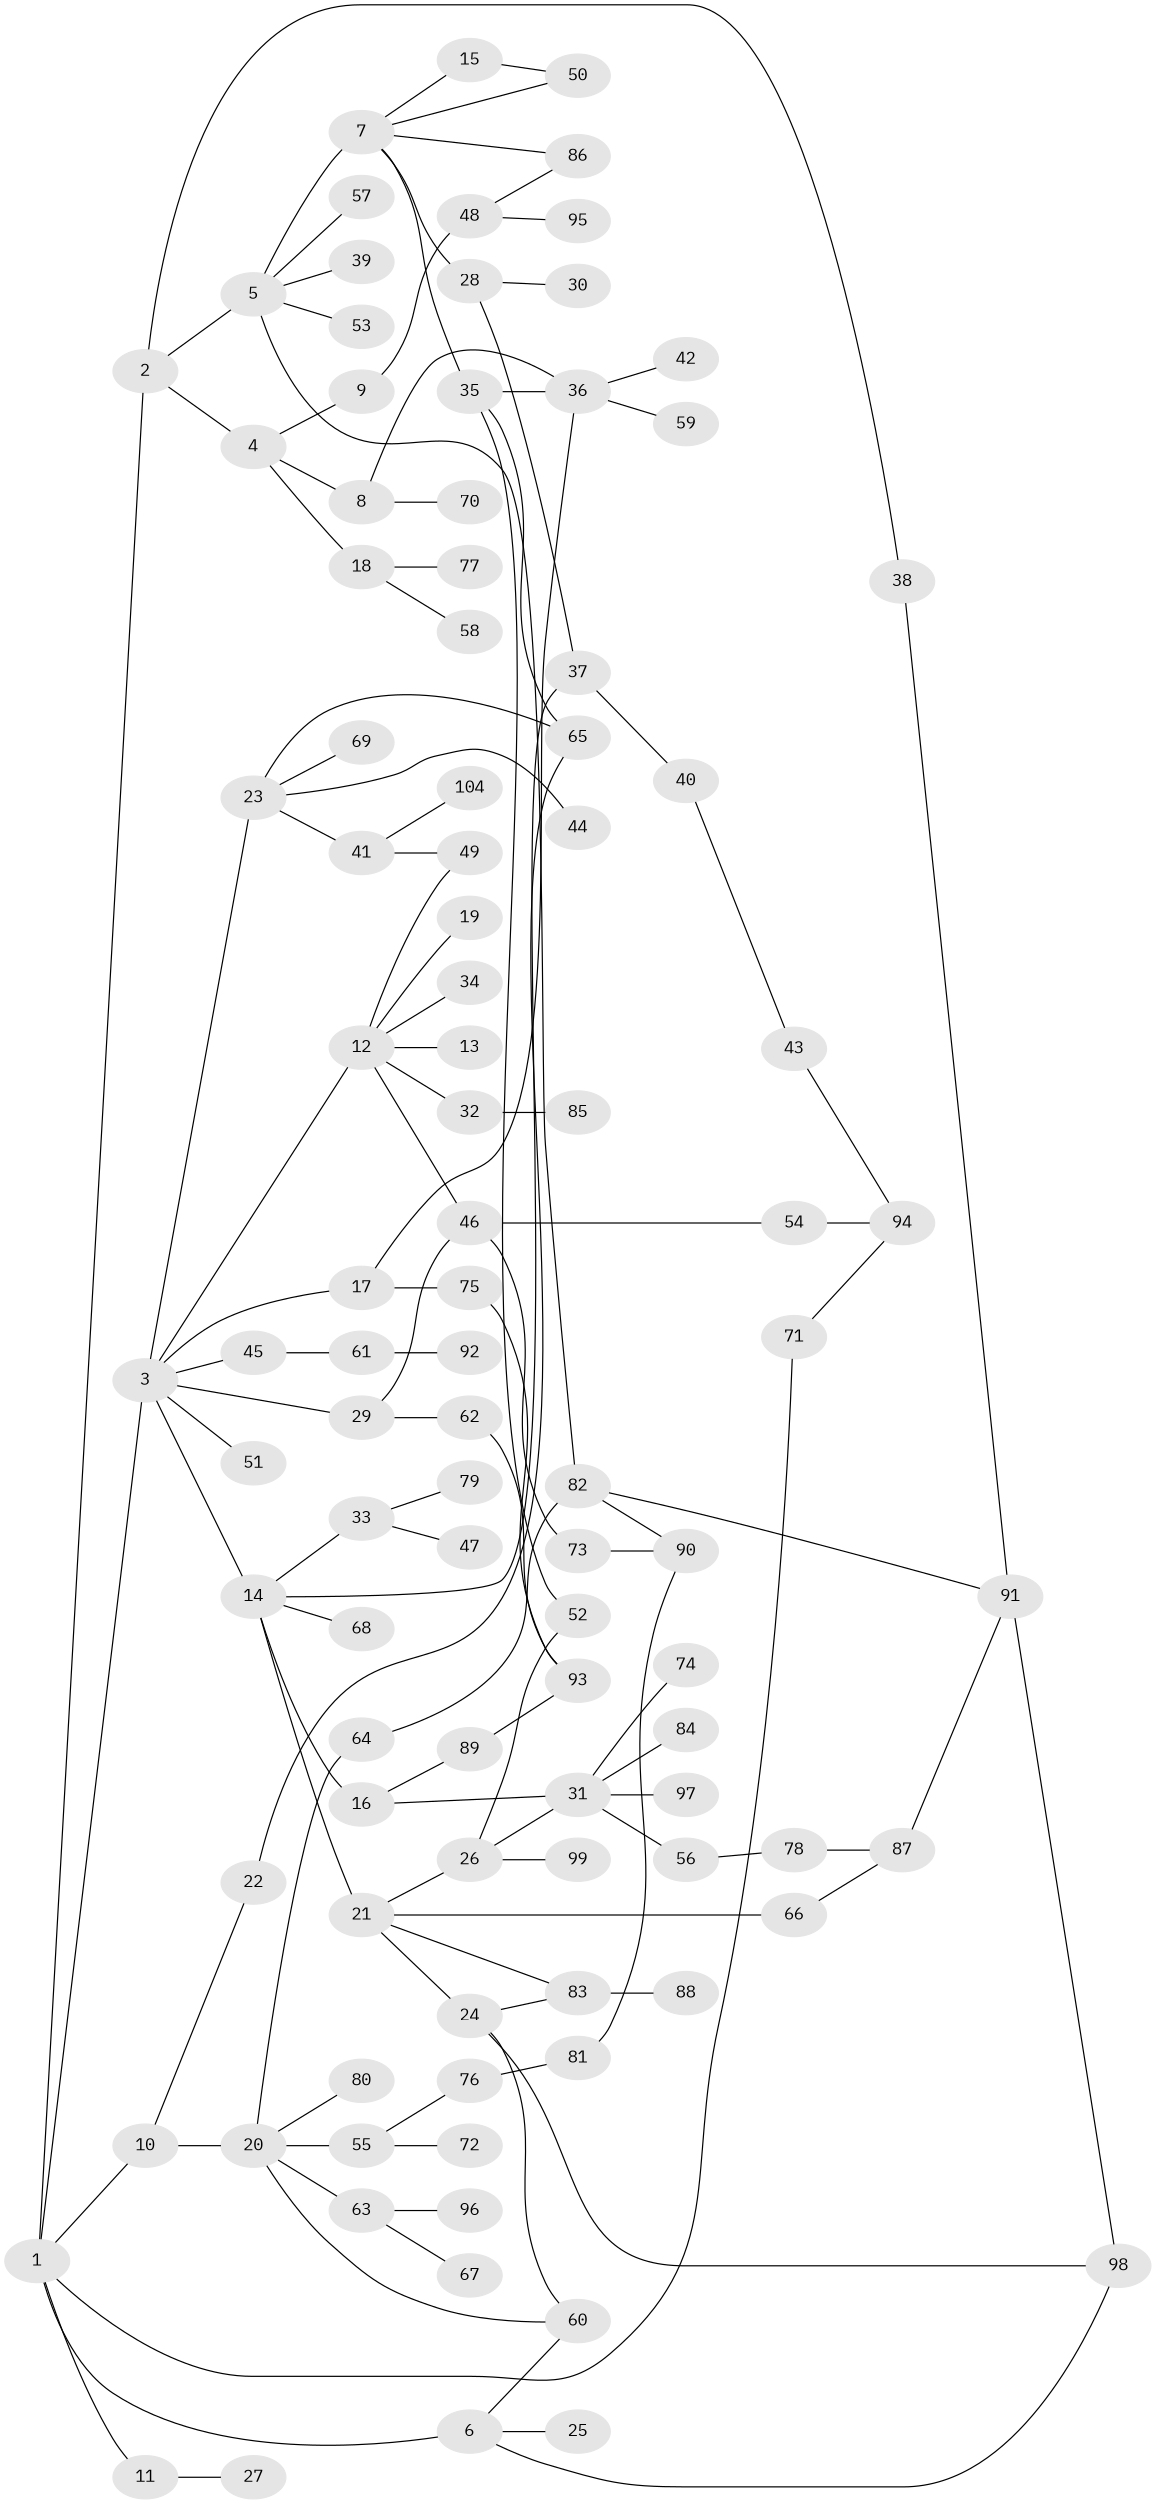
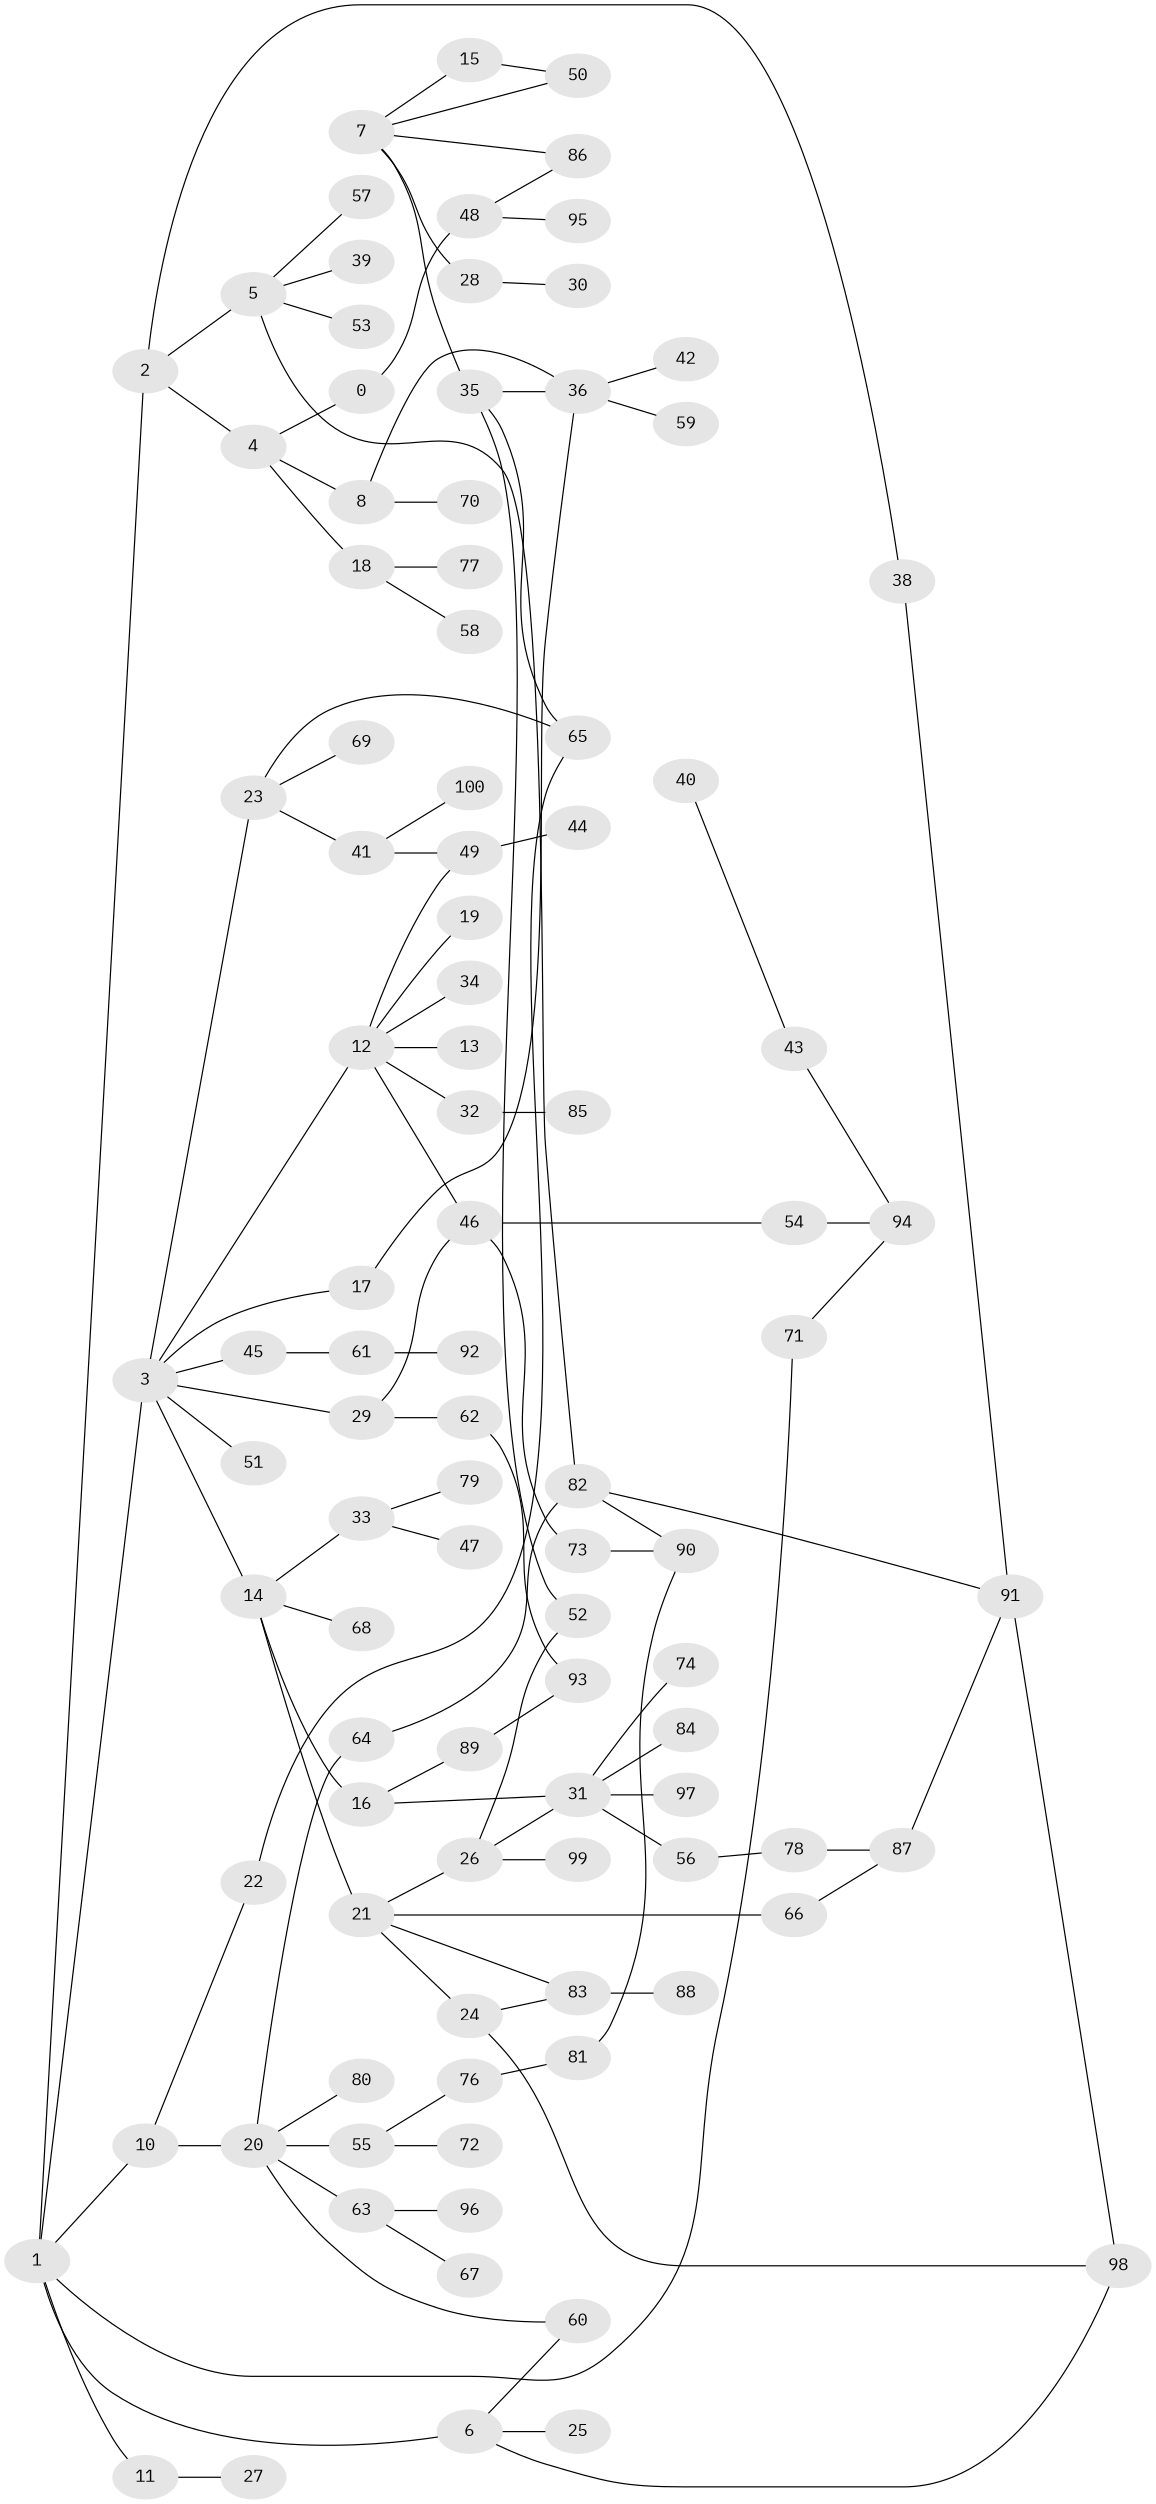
  graph {
    fontname="IBM Plex Mono"
    rankdir=LR
    node [color=gray90 fontname="IBM Plex Mono" style=filled]
    edge [fontname="IBM Plex Mono"]
    1
    2
    3
    6
    10
    11
    71
    4
    5
    38
    12
    14
    17
    23
    29
    45
    51
    25
    60
    98
    20
    22
    27
    94
    8
-   9
+   9 [label=0]
    18
    7
    39
    53
    57
    82
    91
    13
    19
    32
    34
    46
    49
    16
    21
    33
-   37
    68
    36
-   75
    65
    41
    44
    69
    62
    61
    70
    48
    58
    77
    15
    28
    35
    50
    86
    90
    30
    52
    42
    59
    95
    55
    63
    64
    80
    85
    54
    73
    31
    89
    24
    26
    66
    83
    47
    79
    40
    56
    74
    84
    97
    93
    72
    76
    67
    96
    99
    87
    88
-   100 [label=104]
+   100
    78
    43
    92
    81
    1 -- 2
    1 -- 3
    1 -- 6
    1 -- 10
    1 -- 11
    1 -- 71
    2 -- 4
    2 -- 5
    2 -- 38
    3 -- 12
    3 -- 14
    3 -- 17
    3 -- 23
    3 -- 29
    3 -- 45
    3 -- 51
    6 -- 25
    6 -- 60
    6 -- 98
    10 -- 20
    10 -- 22
    11 -- 27
    71 -- 94
    4 -- 8
    4 -- 9
    4 -- 18
-   5 -- 7
    5 -- 39
    5 -- 53
    5 -- 57
    5 -- 82
    38 -- 91
    12 -- 13
    12 -- 19
    12 -- 32
    12 -- 34
    12 -- 46
    12 -- 49
    14 -- 16
    14 -- 21
    14 -- 33
-   14 -- 37
    14 -- 68
    17 -- 36
-   17 -- 75
    23 -- 65
    23 -- 41
-   23 -- 44
+   49 -- 44
    23 -- 69
    29 -- 46
    29 -- 62
    45 -- 61
    20 -- 60
    20 -- 55
    20 -- 63
    20 -- 64
    20 -- 80
    22 -- 65
    8 -- 36
    8 -- 70
    9 -- 48
    18 -- 58
    18 -- 77
    7 -- 15
    7 -- 28
    7 -- 35
    7 -- 50
    7 -- 86
    82 -- 91
    82 -- 90
    91 -- 98
    32 -- 85
    46 -- 54
    46 -- 73
    16 -- 31
    16 -- 89
    21 -- 24
    21 -- 26
    21 -- 66
    21 -- 83
    33 -- 47
    33 -- 79
-   37 -- 40
    36 -- 42
    36 -- 59
-   75 -- 93
    41 -- 49
    41 -- 100
    62 -- 93
    61 -- 92
    48 -- 86
    48 -- 95
    15 -- 50
-   28 -- 37
    28 -- 30
    35 -- 36
    35 -- 65
    35 -- 52
    55 -- 72
    55 -- 76
    63 -- 67
    63 -- 96
    64 -- 82
    54 -- 94
    73 -- 90
    31 -- 56
    31 -- 74
    31 -- 84
    31 -- 97
    89 -- 93
-   24 -- 60
    24 -- 98
    24 -- 83
    26 -- 52
    26 -- 31
    26 -- 99
    66 -- 87
    83 -- 88
    40 -- 43
    56 -- 78
    76 -- 81
    87 -- 91
    78 -- 87
    43 -- 94
    81 -- 90
  }
